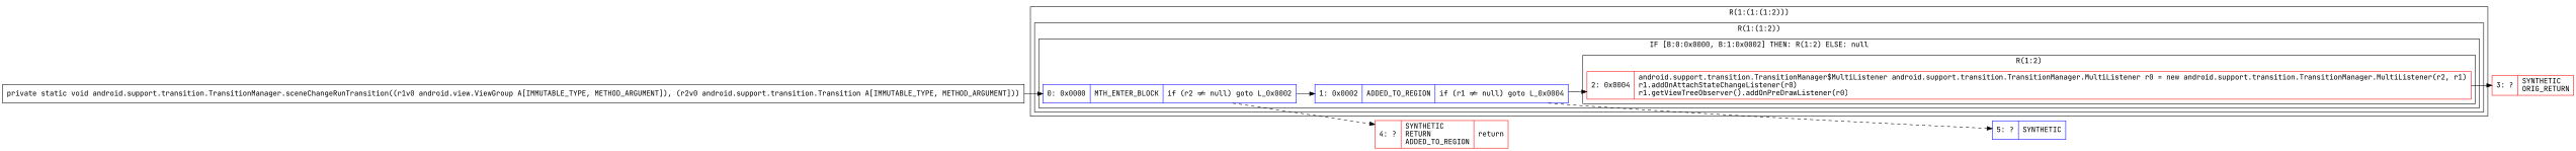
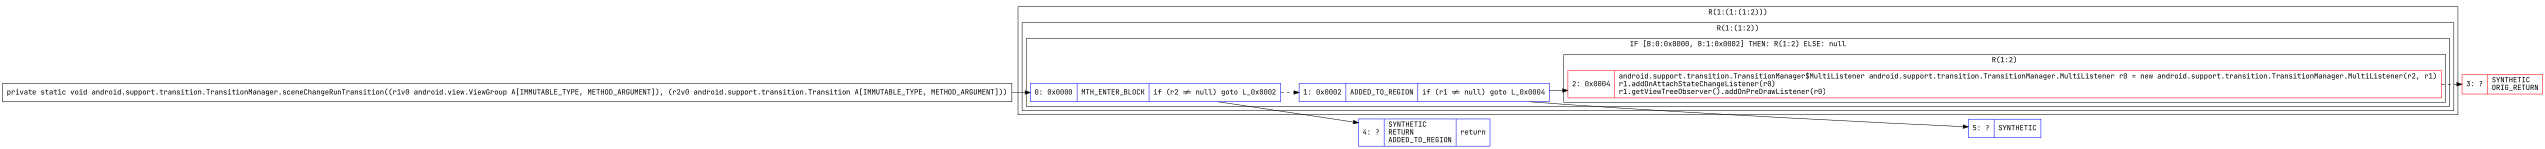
  digraph {
    fontname="JetBrains Mono"
    rankdir=LR
    node [color=red fontname="JetBrains Mono" shape=record]
    edge [fontname="JetBrains Mono"]
    n1 [label="{2\:\ 0x0004|android.support.transition.TransitionManager$MultiListener android.support.transition.TransitionManager.MultiListener r0 = new android.support.transition.TransitionManager.MultiListener(r2, r1)\lr1.addOnAttachStateChangeListener(r0)\lr1.getViewTreeObserver().addOnPreDrawListener(r0)\l}"]
    n2 [color=blue label="{0\:\ 0x0000|MTH_ENTER_BLOCK\l|if (r2 != null) goto L_0x0002\l}"]
    n3 [color=blue label="{1\:\ 0x0002|ADDED_TO_REGION\l|if (r1 != null) goto L_0x0004\l}"]
    n4 [label="{3\:\ ?|SYNTHETIC\lORIG_RETURN\l}"]
-   n5 [label="{4\:\ ?|SYNTHETIC\lRETURN\lADDED_TO_REGION\l|return\l}"]
+   n5 [color=blue label="{4\:\ ?|SYNTHETIC\lRETURN\lADDED_TO_REGION\l|return\l}"]
    n6 [color=blue label="{5\:\ ?|SYNTHETIC\l}"]
    n7 [label="{private static void android.support.transition.TransitionManager.sceneChangeRunTransition((r1v0 android.view.ViewGroup A[IMMUTABLE_TYPE, METHOD_ARGUMENT]), (r2v0 android.support.transition.Transition A[IMMUTABLE_TYPE, METHOD_ARGUMENT])) }" color=""]
    subgraph cluster_1 {
      label="R(1:(1:(1:2)))"
      subgraph cluster_2 {
        label="R(1:(1:2))"
        subgraph cluster_3 {
          label="IF [B:0:0x0000, B:1:0x0002] THEN: R(1:2) ELSE: null"
          n2
          n3
          subgraph cluster_4 {
            label="R(1:2)"
            n1
          }
        }
      }
    }
-   n1 -> n4
-   n2 -> n3
-   n2 -> n5 [style=dashed]
+   n1 -> n4 [style=dashed]
+   n2 -> n3 [style=dashed]
+   n2 -> n5 [style=solid]
    n3 -> n1
-   n3 -> n6 [style=dashed]
+   n3 -> n6 [style=solid]
    n7 -> n2
  }
